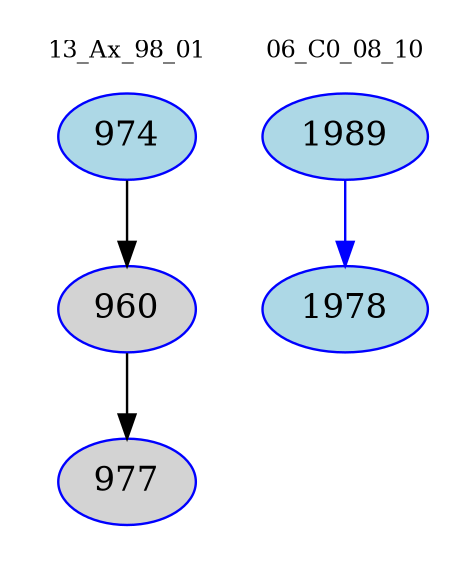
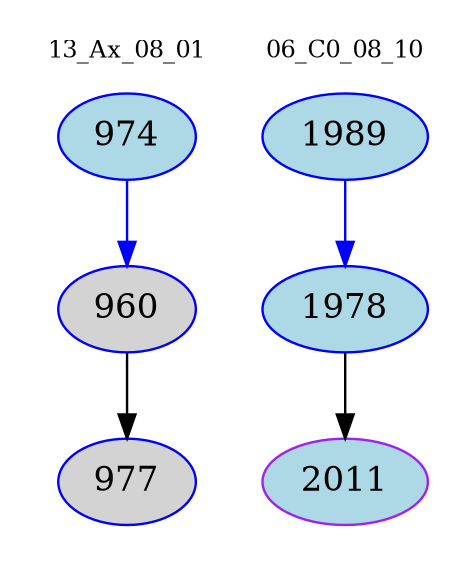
  digraph {
    node [color=blue fillcolor=lightblue style=filled]
    edge [color=blue]
    n1 [label=974]
    n2 [fillcolor=lightgrey label=960]
    n3 [fillcolor=lightgrey label=977]
    n4 [label=1989]
    n5 [label=1978]
+   n6 [color=purple label=2011]
    subgraph cluster_1 {
      color=white
      fontsize=10
-     label="13_Ax_98_01"
+     label="13_Ax_08_01"
      n1
      n2
      n3
    }
    subgraph cluster_2 {
      color=white
      fontsize=10
      label="06_C0_08_10"
      n4
      n5
+     n6
    }
-   n1 -> n2 [color=black]
+   n1 -> n2
    n2 -> n3 [color=black]
    n4 -> n5
+   n5 -> n6 [color=black]
  }
